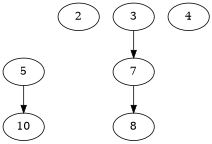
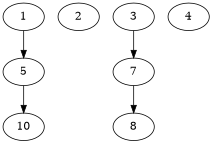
  digraph {
    node [alpha=0.15]
+   1 [alpha=0.08 expect_size=7541760]
    5 [alpha=0.00 expect_size=12973056]
    10 [alpha=0.17 expect_size=46080000]
    2 [alpha=0.13 expect_size=7501824]
    3 [expect_size=43661312]
    7 [alpha=0.01 expect_size=18384896]
    8 [alpha=0.09 expect_size=49019904]
    4 [expect_size=22133760]
+   1 -> 5
    5 -> 10
    3 -> 7
    7 -> 8
  }
